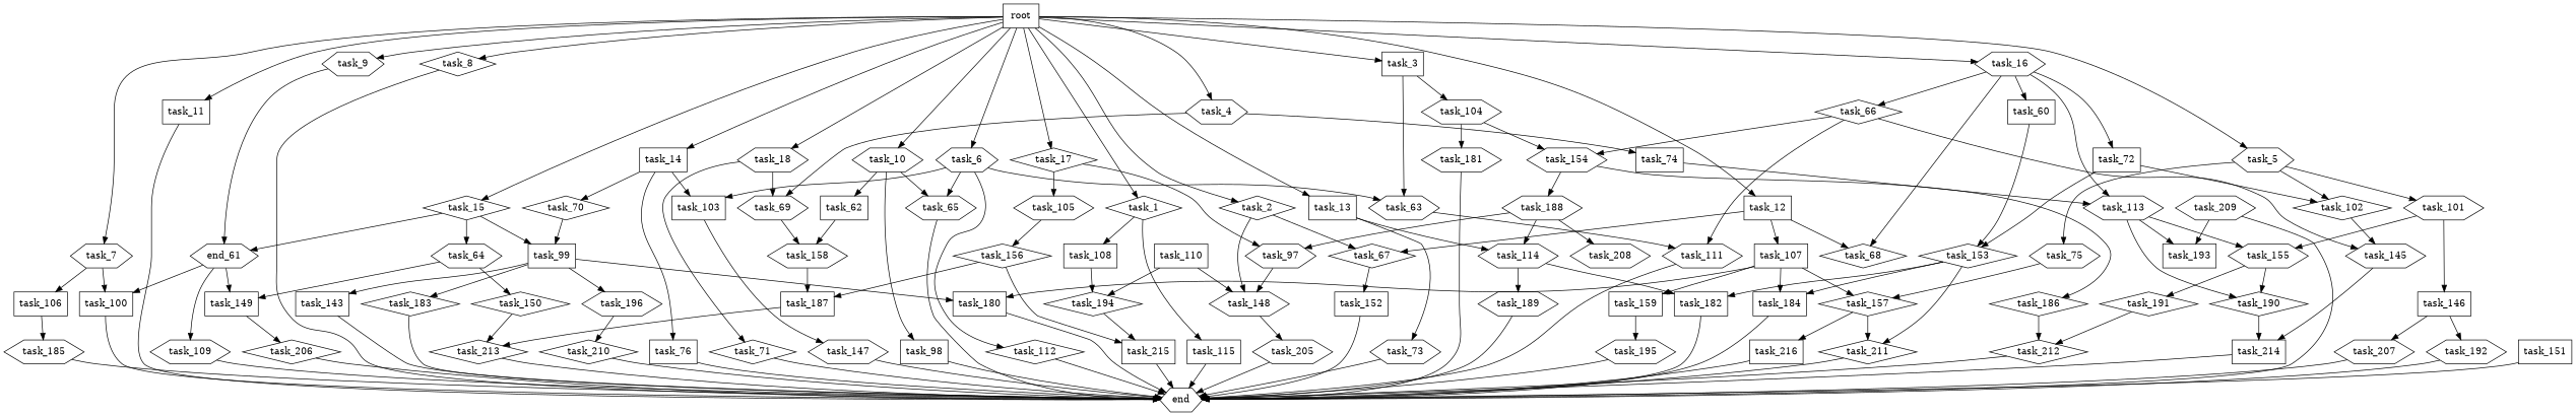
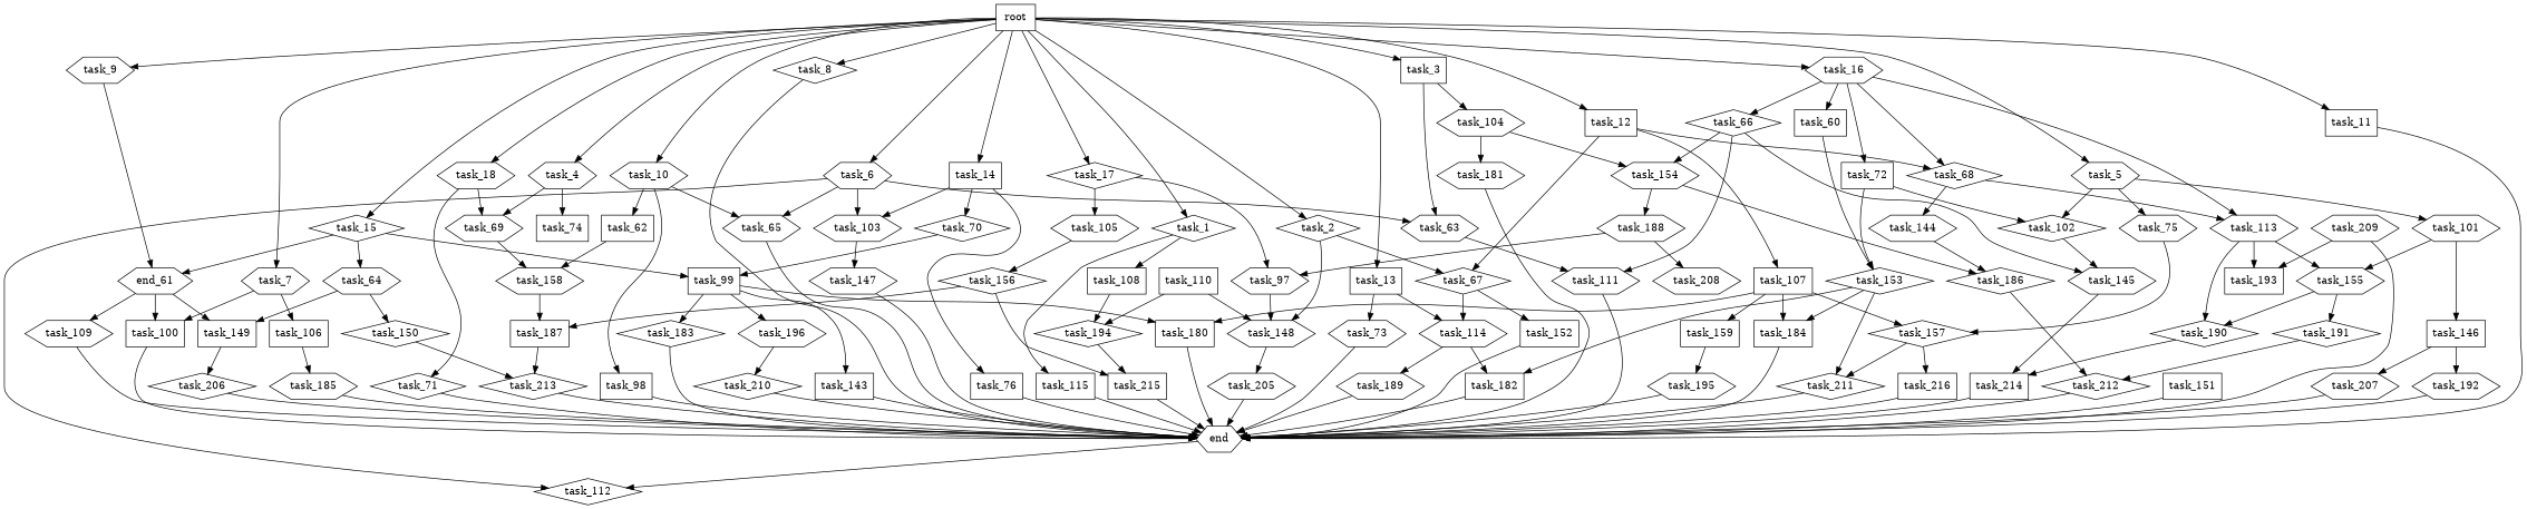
  digraph {
    node [shape=hexagon]
    task_156 [shape=diamond]
    task_105
    task_187 [shape=box]
    task_215 [shape=box]
    task_15 [shape=diamond]
    task_64
    n7 [label=end_61]
    task_99 [shape=box]
    task_150 [shape=diamond]
    task_149 [shape=box]
    task_100 [shape=box]
    task_109
    task_143 [shape=box]
    task_196
    task_180 [shape=box]
    task_183 [shape=diamond]
    task_102 [shape=diamond]
    task_145
    task_214 [shape=box]
    task_63
    task_111
    end
    task_184 [shape=box]
    task_207
    task_153 [shape=diamond]
    task_182 [shape=box]
    task_211 [shape=diamond]
    task_191 [shape=diamond]
    task_212 [shape=diamond]
    task_106 [shape=box]
    task_7
    task_185
    task_104
    task_154
    task_181
    task_188
    task_186 [shape=diamond]
    task_157 [shape=diamond]
    task_75
    task_216 [shape=box]
    task_208
    task_97
    task_210 [shape=diamond]
    task_98 [shape=box]
    task_9
    task_74 [shape=box]
    task_113
    task_155
    task_190 [shape=diamond]
    task_193 [shape=box]
    task_112 [shape=diamond]
    task_147
    task_73
    task_213 [shape=diamond]
    task_206 [shape=diamond]
    task_65
    task_18
    task_69
    task_71 [shape=diamond]
    task_158
    task_68 [shape=diamond]
+   task_144
    task_115 [shape=box]
    task_11 [shape=box]
    task_1 [shape=diamond]
    task_108 [shape=box]
    task_194 [shape=diamond]
    task_159 [shape=box]
    task_195
    task_189
    task_146 [shape=box]
    task_192
    task_62 [shape=box]
    task_66 [shape=diamond]
    task_148
    task_205
    task_4
    task_60 [shape=box]
    task_10
    task_209
    task_114
    task_8 [shape=diamond]
    task_70 [shape=diamond]
    task_67 [shape=diamond]
    task_152 [shape=box]
    task_14 [shape=box]
-   task_103 [shape=box]
+   task_103
    task_76 [shape=box]
    task_12 [shape=box]
    task_107 [shape=box]
    task_13 [shape=box]
    task_3 [shape=box]
    task_151 [shape=box]
    task_6
    task_2 [shape=diamond]
    task_110 [shape=box]
    task_72 [shape=box]
    task_17 [shape=diamond]
    root [shape=box]
    task_16
    task_5
    task_101
    task_156 -> task_187
    task_156 -> task_215
    task_105 -> task_156
    task_187 -> task_213
    task_215 -> end
    task_15 -> task_64
    task_15 -> n7
    task_15 -> task_99
    task_64 -> task_150
    task_64 -> task_149
    n7 -> task_149
    n7 -> task_100
    n7 -> task_109
    task_99 -> task_143
    task_99 -> task_196
    task_99 -> task_180
    task_99 -> task_183
    task_150 -> task_213
    task_149 -> task_206
    task_100 -> end
    task_109 -> end
    task_143 -> end
    task_196 -> task_210
    task_180 -> end
    task_183 -> end
    task_102 -> task_145
    task_145 -> task_214
    task_214 -> end
    task_63 -> task_111
    task_111 -> end
    task_184 -> end
    task_207 -> end
    task_153 -> task_184
    task_153 -> task_182
    task_153 -> task_211
    task_182 -> end
    task_211 -> end
    task_191 -> task_212
    task_212 -> end
    task_106 -> task_185
    task_7 -> task_100
    task_7 -> task_106
    task_185 -> end
    task_104 -> task_154
    task_104 -> task_181
    task_154 -> task_188
    task_154 -> task_186
    task_181 -> end
    task_188 -> task_208
    task_188 -> task_97
    task_186 -> task_212
    task_157 -> task_211
    task_157 -> task_216
    task_75 -> task_157
    task_216 -> end
    task_97 -> task_148
    task_210 -> end
    task_98 -> end
    task_9 -> n7
-   task_74 -> task_113
+   task_68 -> task_113
    task_113 -> task_155
    task_113 -> task_190
    task_113 -> task_193
    task_155 -> task_191
    task_155 -> task_190
    task_190 -> task_214
-   task_112 -> end
+   end -> task_112
    task_147 -> end
    task_73 -> end
    task_213 -> end
    task_206 -> end
    task_65 -> end
    task_18 -> task_69
    task_18 -> task_71
    task_69 -> task_158
    task_71 -> end
    task_158 -> task_187
+   task_68 -> task_144
+   task_144 -> task_186
    task_115 -> end
    task_11 -> end
    task_1 -> task_115
    task_1 -> task_108
    task_108 -> task_194
    task_194 -> task_215
    task_159 -> task_195
    task_195 -> end
    task_189 -> end
    task_146 -> task_207
    task_146 -> task_192
    task_192 -> end
    task_62 -> task_158
    task_66 -> task_145
    task_66 -> task_111
    task_66 -> task_154
    task_148 -> task_205
    task_205 -> end
    task_4 -> task_74
    task_4 -> task_69
    task_60 -> task_153
    task_10 -> task_98
    task_10 -> task_65
    task_10 -> task_62
    task_209 -> end
    task_209 -> task_193
    task_114 -> task_182
    task_114 -> task_189
    task_8 -> end
    task_70 -> task_99
-   task_188 -> task_114
+   task_67 -> task_114
    task_67 -> task_152
    task_152 -> end
    task_14 -> task_70
    task_14 -> task_103
    task_14 -> task_76
    task_103 -> task_147
    task_76 -> end
    task_12 -> task_68
    task_12 -> task_67
    task_12 -> task_107
    task_107 -> task_180
    task_107 -> task_184
    task_107 -> task_157
    task_107 -> task_159
    task_13 -> task_73
    task_13 -> task_114
    task_3 -> task_63
    task_3 -> task_104
    task_151 -> end
    task_6 -> task_63
    task_6 -> task_112
    task_6 -> task_65
    task_6 -> task_103
    task_2 -> task_148
    task_2 -> task_67
    task_110 -> task_194
    task_110 -> task_148
    task_72 -> task_102
    task_72 -> task_153
    task_17 -> task_105
    task_17 -> task_97
    root -> task_15
    root -> task_7
    root -> task_9
    root -> task_18
    root -> task_11
    root -> task_1
    root -> task_4
    root -> task_10
    root -> task_8
    root -> task_14
    root -> task_12
    root -> task_13
    root -> task_3
    root -> task_6
    root -> task_2
    root -> task_17
    root -> task_16
    root -> task_5
    task_16 -> task_113
    task_16 -> task_68
    task_16 -> task_66
    task_16 -> task_60
    task_16 -> task_72
    task_5 -> task_102
    task_5 -> task_75
    task_5 -> task_101
    task_101 -> task_155
    task_101 -> task_146
  }
